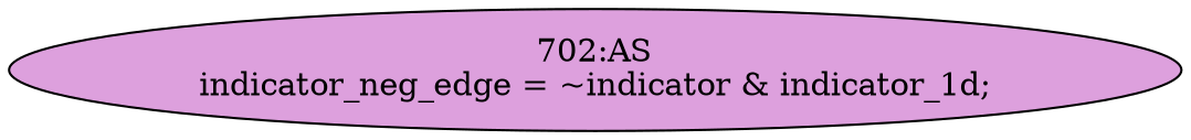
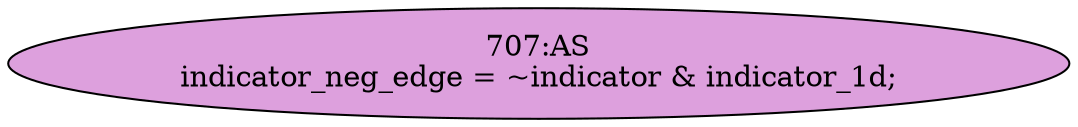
  strict digraph {
-   n1 [ast="<pyverilog.vparser.ast.Assign object at 0x7f9d7db950d0>" def_var="['indicator_neg_edge']" fillcolor=plum label="702:AS\nindicator_neg_edge = ~indicator & indicator_1d;" statements="[]" style=filled typ=Assign use_var="['indicator', 'indicator_1d']"]
+   n1 [ast="<pyverilog.vparser.ast.Assign object at 0x7f9d7db950d0>" def_var="['indicator_neg_edge']" fillcolor=plum label="707:AS\nindicator_neg_edge = ~indicator & indicator_1d;" statements="[]" style=filled typ=Assign use_var="['indicator', 'indicator_1d']"]
  }
